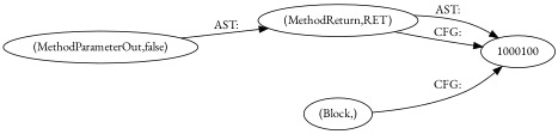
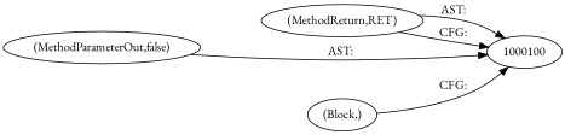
  digraph {
    fontname="EB Garamond"
    rankdir=LR
    node [fontname="EB Garamond"]
    edge [fontname="EB Garamond"]
    n1 [label="(MethodReturn,RET)"]
    1000100
    n3 [label="(MethodParameterOut,false)"]
    n4 [label="(Block,)"]
    n1 -> 1000100 [label="AST: "]
    n1 -> 1000100 [label="CFG: "]
-   n3 -> n1 [label="AST: "]
+   n3 -> 1000100 [label="AST: "]
    n4 -> 1000100 [label="CFG: "]
  }
